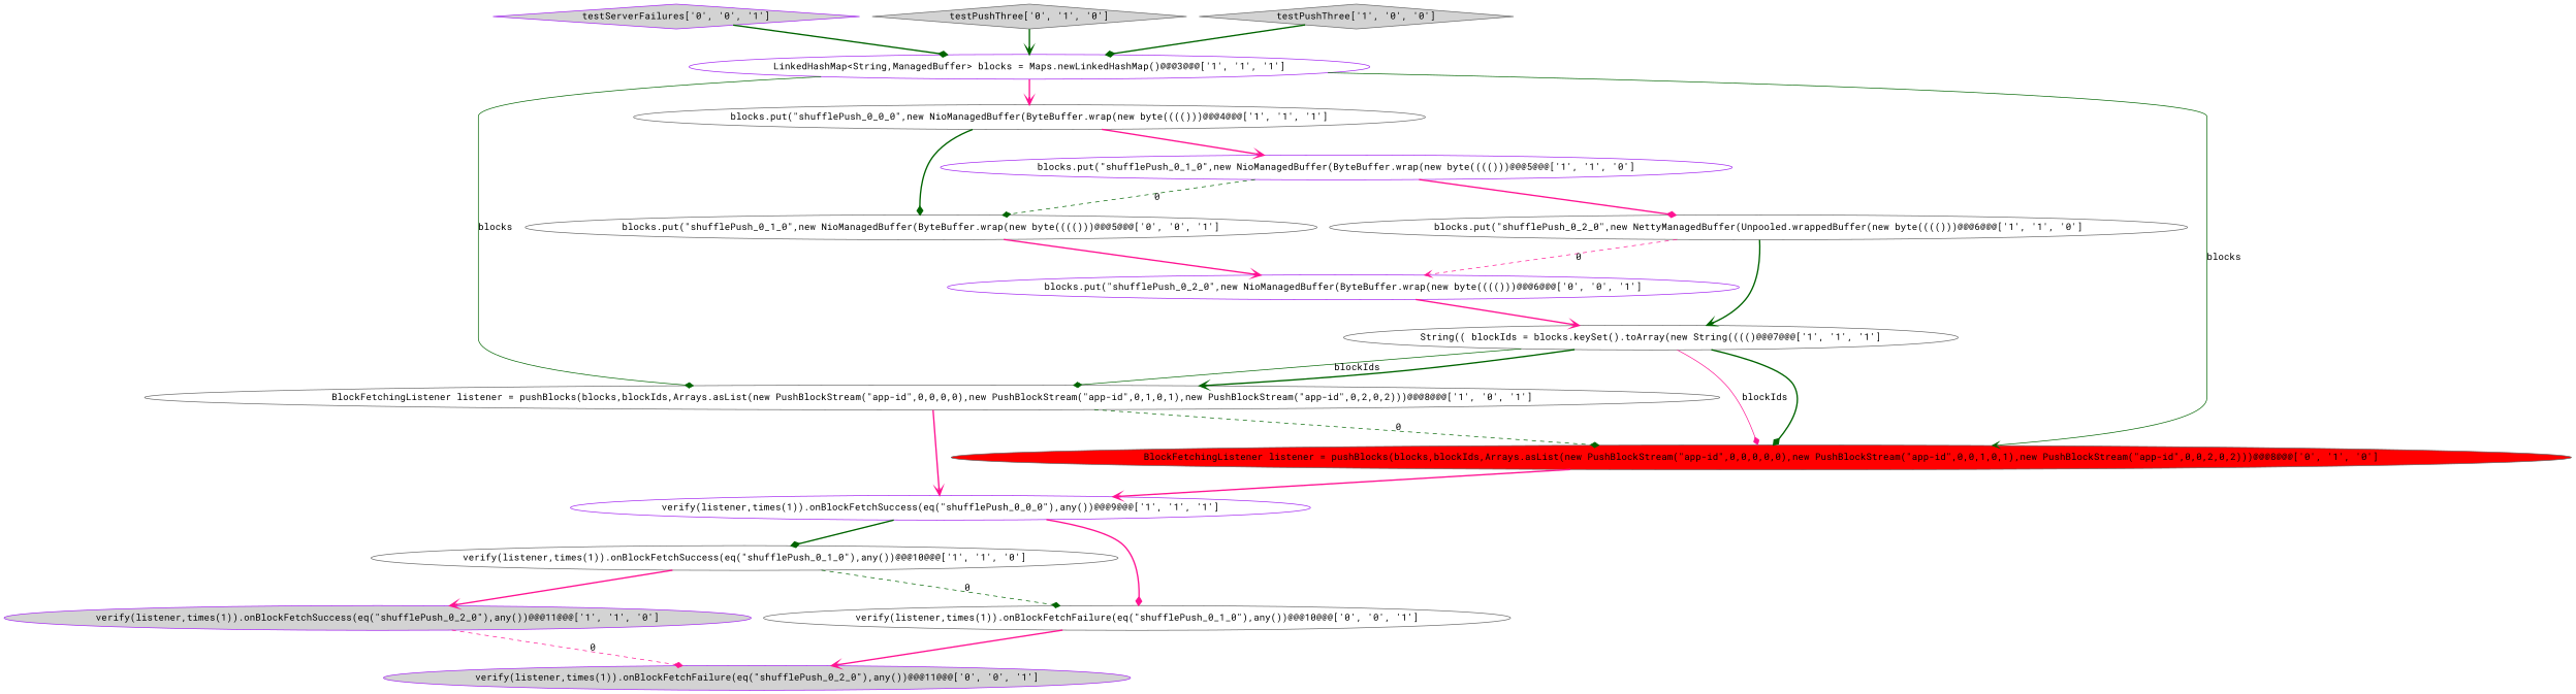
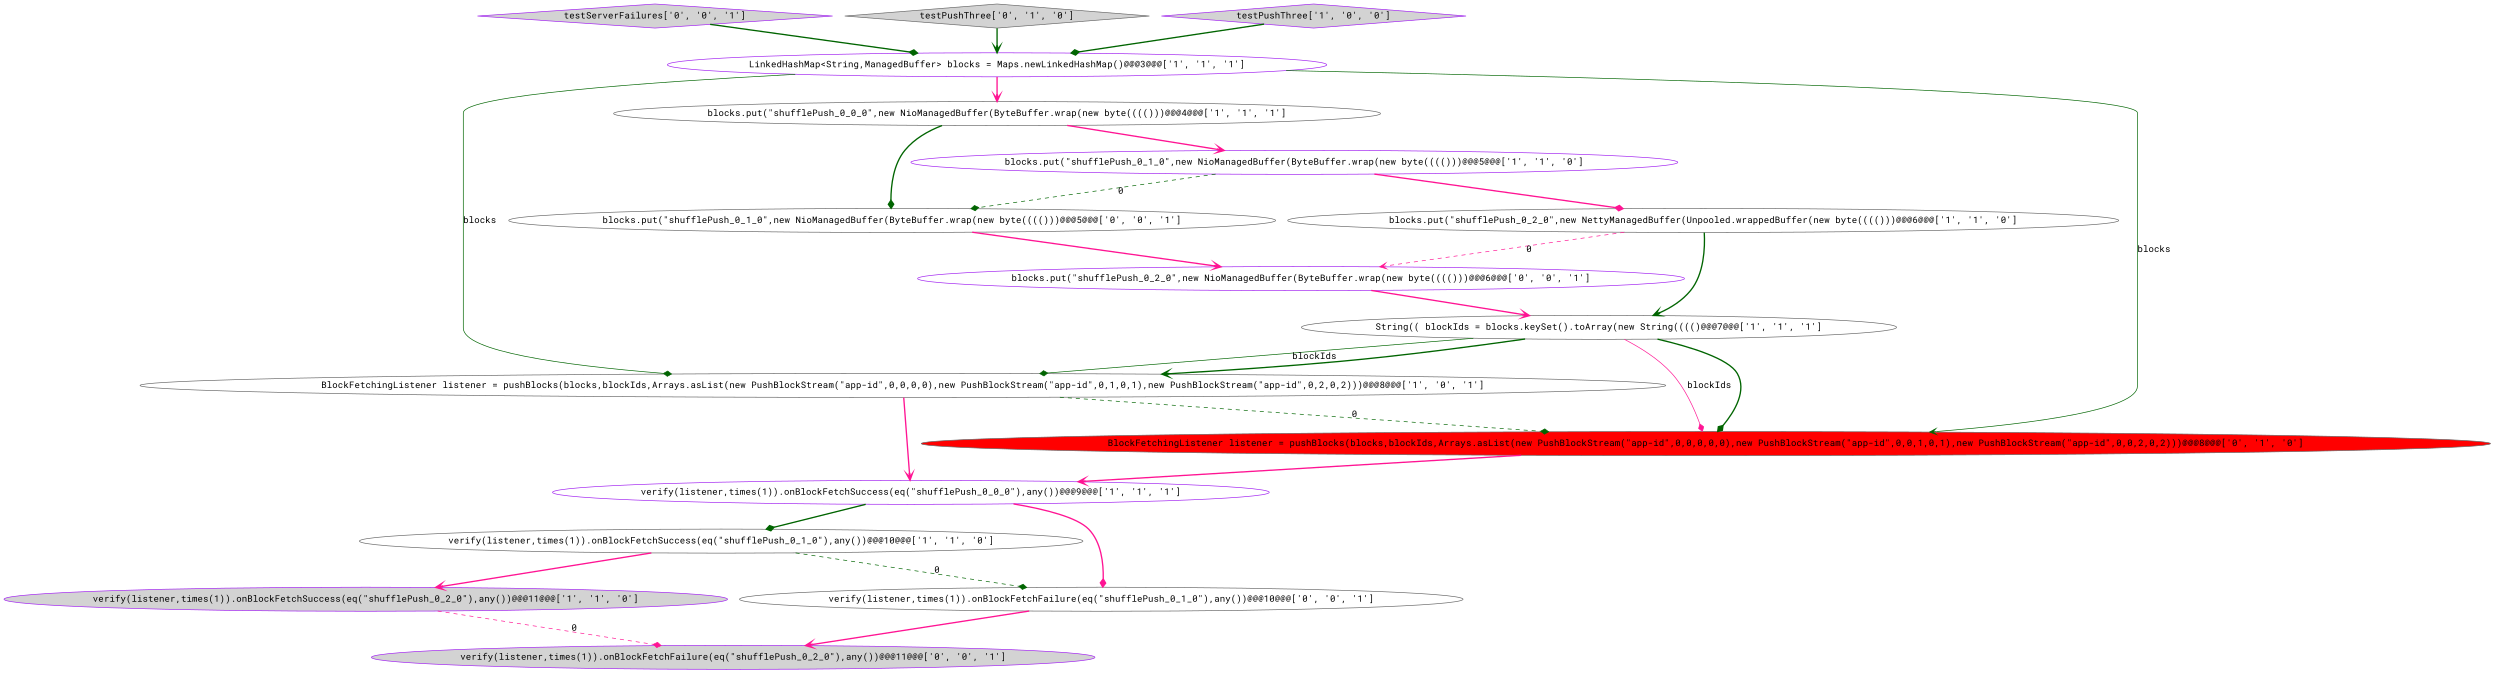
  digraph {
    fontname="Roboto Mono"
    node [fillcolor=white shape=ellipse style=filled color=gray40 fontname="Roboto Mono"]
    edge [style=bold color=darkgreen arrowhead=diamond fontname="Roboto Mono"]
    n1 [fillcolor=lightgray label="verify(listener,times(1)).onBlockFetchFailure(eq(\"shufflePush_0_2_0\"),any())@@@11@@@['0', '0', '1']" color=purple]
    n2 [label="blocks.put(\"shufflePush_0_2_0\",new NioManagedBuffer(ByteBuffer.wrap(new byte(((()))@@@6@@@['0', '0', '1']" color=purple]
    n3 [label="String(( blockIds = blocks.keySet().toArray(new String(((()@@@7@@@['1', '1', '1']"]
    n4 [label="LinkedHashMap<String,ManagedBuffer> blocks = Maps.newLinkedHashMap()@@@3@@@['1', '1', '1']" color=purple]
    n5 [label="blocks.put(\"shufflePush_0_0_0\",new NioManagedBuffer(ByteBuffer.wrap(new byte(((()))@@@4@@@['1', '1', '1']"]
    n6 [fillcolor=red label="BlockFetchingListener listener = pushBlocks(blocks,blockIds,Arrays.asList(new PushBlockStream(\"app-id\",0,0,0,0,0),new PushBlockStream(\"app-id\",0,0,1,0,1),new PushBlockStream(\"app-id\",0,0,2,0,2)))@@@8@@@['0', '1', '0']"]
    n7 [label="BlockFetchingListener listener = pushBlocks(blocks,blockIds,Arrays.asList(new PushBlockStream(\"app-id\",0,0,0,0),new PushBlockStream(\"app-id\",0,1,0,1),new PushBlockStream(\"app-id\",0,2,0,2)))@@@8@@@['1', '0', '1']"]
    n8 [fillcolor=lightgray label="testServerFailures['0', '0', '1']" shape=diamond color=purple]
    n9 [label="blocks.put(\"shufflePush_0_1_0\",new NioManagedBuffer(ByteBuffer.wrap(new byte(((()))@@@5@@@['1', '1', '0']" color=purple]
    n10 [label="blocks.put(\"shufflePush_0_1_0\",new NioManagedBuffer(ByteBuffer.wrap(new byte(((()))@@@5@@@['0', '0', '1']"]
    n11 [label="blocks.put(\"shufflePush_0_2_0\",new NettyManagedBuffer(Unpooled.wrappedBuffer(new byte(((()))@@@6@@@['1', '1', '0']"]
    n12 [label="verify(listener,times(1)).onBlockFetchSuccess(eq(\"shufflePush_0_1_0\"),any())@@@10@@@['1', '1', '0']"]
    n13 [fillcolor=lightgray label="verify(listener,times(1)).onBlockFetchSuccess(eq(\"shufflePush_0_2_0\"),any())@@@11@@@['1', '1', '0']" color=purple]
    n14 [label="verify(listener,times(1)).onBlockFetchFailure(eq(\"shufflePush_0_1_0\"),any())@@@10@@@['0', '0', '1']"]
    n15 [label="verify(listener,times(1)).onBlockFetchSuccess(eq(\"shufflePush_0_0_0\"),any())@@@9@@@['1', '1', '1']" color=purple]
    n16 [fillcolor=lightgray label="testPushThree['0', '1', '0']" shape=diamond]
-   n17 [fillcolor=lightgray label="testPushThree['1', '0', '0']" shape=diamond]
+   n17 [fillcolor=lightgray label="testPushThree['1', '0', '0']" shape=diamond color=purple]
    n2 -> n3 [color=deeppink arrowhead=vee]
    n3 -> n6
    n3 -> n6 [label=blockIds style=solid color=deeppink]
    n3 -> n7 [label=blockIds style=solid]
    n3 -> n7 [arrowhead=vee]
    n4 -> n5 [color=deeppink arrowhead=vee]
    n4 -> n6 [label=blocks style=solid arrowhead=vee]
    n4 -> n7 [label=blocks style=solid]
    n5 -> n9 [color=deeppink arrowhead=vee]
    n5 -> n10
    n6 -> n15 [color=deeppink arrowhead=vee]
    n7 -> n6 [label=0 style=dashed]
    n7 -> n15 [color=deeppink arrowhead=vee]
    n8 -> n4
    n9 -> n10 [label=0 style=dashed]
    n9 -> n11 [color=deeppink]
    n10 -> n2 [color=deeppink arrowhead=vee]
    n11 -> n2 [label=0 style=dashed color=deeppink arrowhead=vee]
    n11 -> n3 [arrowhead=vee]
    n12 -> n13 [color=deeppink arrowhead=vee]
    n12 -> n14 [label=0 style=dashed]
    n13 -> n1 [label=0 style=dashed color=deeppink]
    n14 -> n1 [color=deeppink arrowhead=vee]
    n15 -> n12
    n15 -> n14 [color=deeppink]
    n16 -> n4 [arrowhead=vee]
    n17 -> n4
  }
